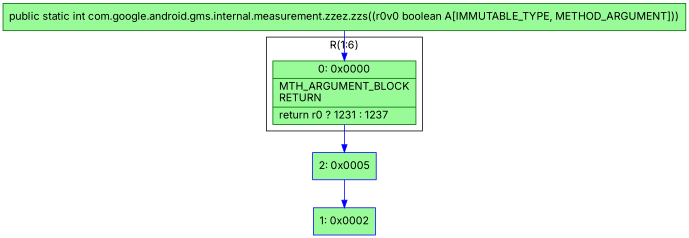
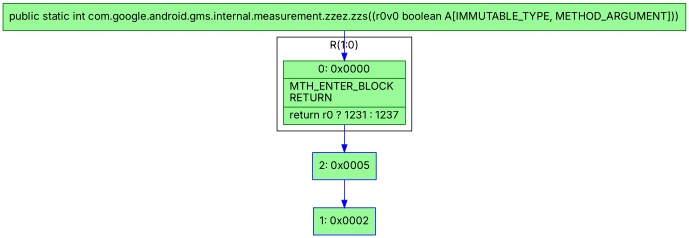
  digraph {
    fontname=Inter
    node [color=darkgreen fillcolor=palegreen fontname=Inter shape=record style=filled]
    edge [color=blue fontname=Inter]
-   n1 [label="{0\:\ 0x0000|MTH_ARGUMENT_BLOCK\lRETURN\l|return r0 ? 1231 : 1237\l}"]
+   n1 [label="{0\:\ 0x0000|MTH_ENTER_BLOCK\lRETURN\l|return r0 ? 1231 : 1237\l}"]
    n2 [color=blue label="{2\:\ 0x0005}"]
    n3 [color=blue label="{1\:\ 0x0002}"]
    n4 [label="{public static int com.google.android.gms.internal.measurement.zzez.zzs((r0v0 boolean A[IMMUTABLE_TYPE, METHOD_ARGUMENT])) }"]
    subgraph cluster_1 {
-     label="R(1:6)"
+     label="R(1:0)"
      n1
    }
    n1 -> n2
    n2 -> n3
    n4 -> n1
  }
